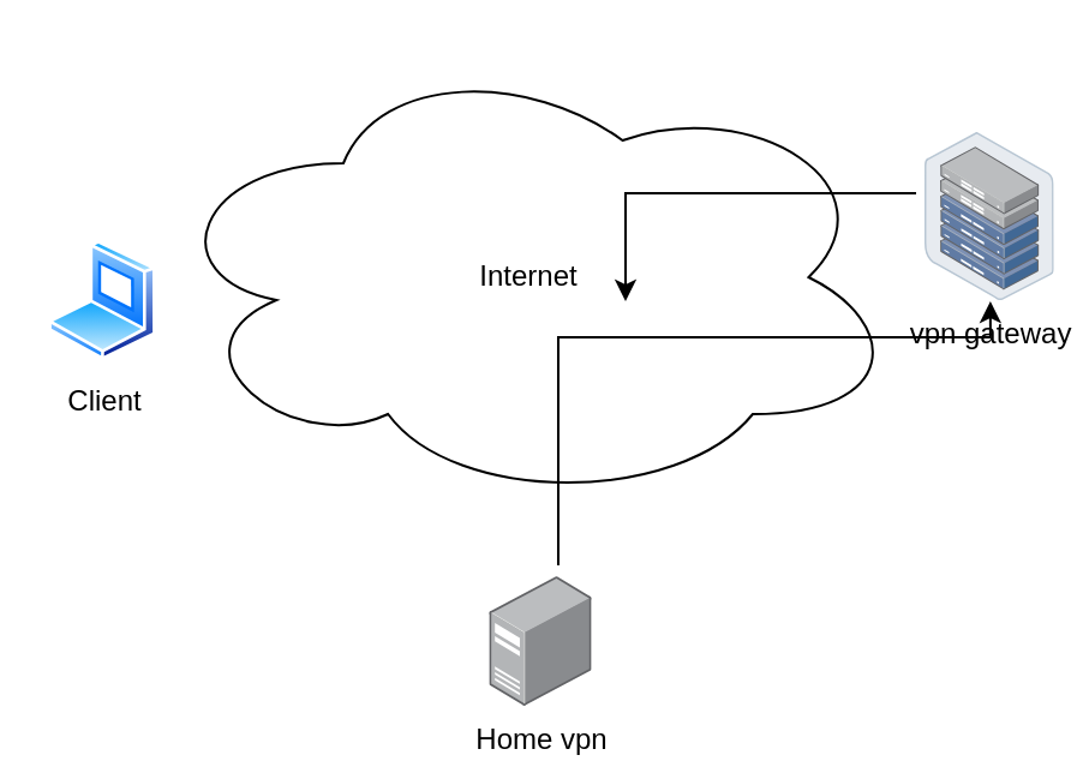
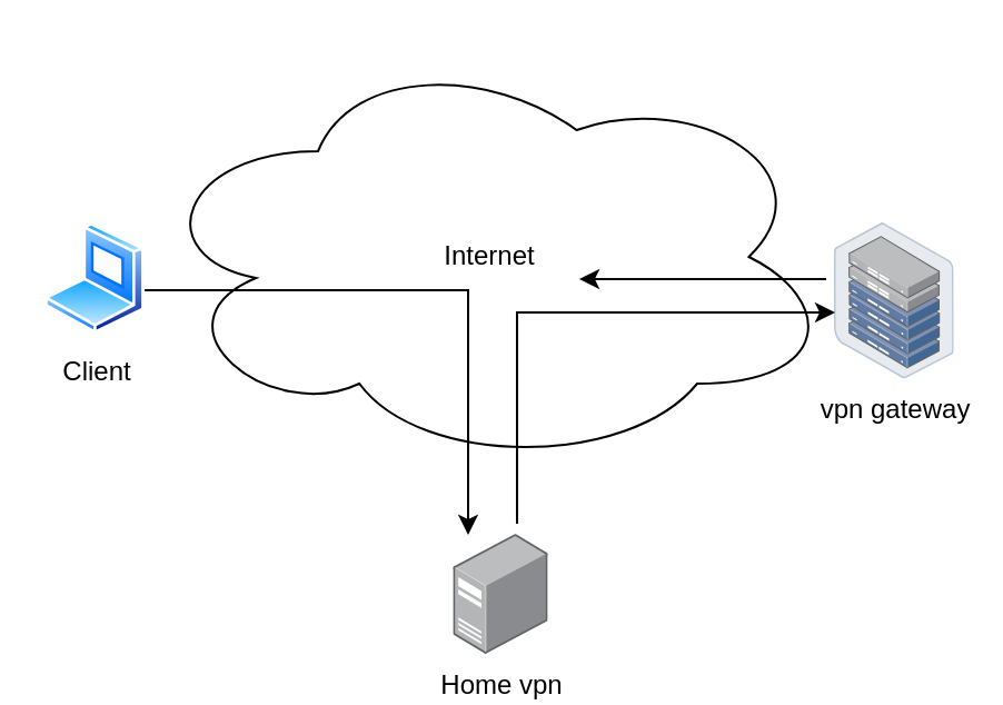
  <mxCell id="0" />
  <mxCell id="1" parent="0" />
  <mxCell id="2" value="Internet" style="ellipse;shape=cloud;whiteSpace=wrap;html=1;" vertex="1" parent="1"><mxGeometry x="65" y="20" width="310" height="190" as="geometry" /></mxCell>
+ <mxCell id="3" style="edgeStyle=orthogonalEdgeStyle;rounded=0;orthogonalLoop=1;jettySize=auto;html=1;" edge="1" parent="1" source="4" target="5"><mxGeometry relative="1" as="geometry"><Array as="points"><mxPoint x="210" y="130" /></Array></mxGeometry></mxCell>
  <mxCell id="4" value="&lt;div&gt;Client&lt;/div&gt;" style="aspect=fixed;perimeter=ellipsePerimeter;html=1;align=center;shadow=0;dashed=0;spacingTop=3;image;image=img/lib/active_directory/laptop_client.svg;" vertex="1" parent="1"><mxGeometry x="20" y="100" width="45" height="50" as="geometry" /></mxCell>
  <mxCell id="5" value="Home vpn" style="points=[];aspect=fixed;html=1;align=center;shadow=0;dashed=0;image;image=img/lib/allied_telesis/computer_and_terminals/Server_Desktop.svg;" vertex="1" parent="1"><mxGeometry x="203.7" y="240" width="42.6" height="54" as="geometry" /></mxCell>
- <mxCell id="6" value="vpn gateway" style="points=[];aspect=fixed;html=1;align=center;shadow=0;dashed=0;image;image=img/lib/allied_telesis/storage/Datacenter_Server_Half_Rack_ToR.svg;" vertex="1" parent="1"><mxGeometry x="385" y="55" width="53.87" height="70" as="geometry" /></mxCell>
+ <mxCell id="6" value="vpn gateway" style="points=[];aspect=fixed;html=1;align=center;shadow=0;dashed=0;image;image=img/lib/allied_telesis/storage/Datacenter_Server_Half_Rack_ToR.svg;" vertex="1" parent="1"><mxGeometry x="375" y="100" width="53.87" height="70" as="geometry" /></mxCell>
  <mxCell id="7" value="" style="edgeStyle=elbowEdgeStyle;elbow=vertical;endArrow=classic;html=1;rounded=0;exitX=0.664;exitY=-0.093;exitDx=0;exitDy=0;exitPerimeter=0;" edge="1" parent="1" source="5" target="6"><mxGeometry width="50" height="50" relative="1" as="geometry"><mxPoint x="200" y="280" as="sourcePoint" /><mxPoint x="350" y="140" as="targetPoint" /><Array as="points"><mxPoint x="270" y="140" /></Array></mxGeometry></mxCell>
  <mxCell id="8" value="" style="edgeStyle=segmentEdgeStyle;endArrow=classic;html=1;rounded=0;exitX=-0.074;exitY=0.357;exitDx=0;exitDy=0;exitPerimeter=0;" edge="1" parent="1" source="6"><mxGeometry width="50" height="50" relative="1" as="geometry"><mxPoint x="200" y="280" as="sourcePoint" /><mxPoint x="260" y="125" as="targetPoint" /></mxGeometry></mxCell>
